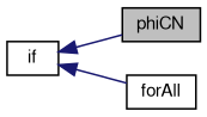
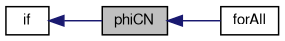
  digraph {
    rankdir=LR
    node [color=black fontname=FreeSans fontsize=10 shape=record]
    edge [color=midnightblue dir=back fontname=FreeSans fontsize=10 labelfontname=FreeSans labelfontsize=10 style=solid]
    n1 [fillcolor=grey75 fontcolor=black height=0.2 label=phiCN style=filled width=0.4]
    n2 [height=0.2 label=forAll width=0.4]
    n3 [height=0.2 label=if width=0.4]
-   n3 -> n2
+   n1 -> n2
    n3 -> n1
  }
